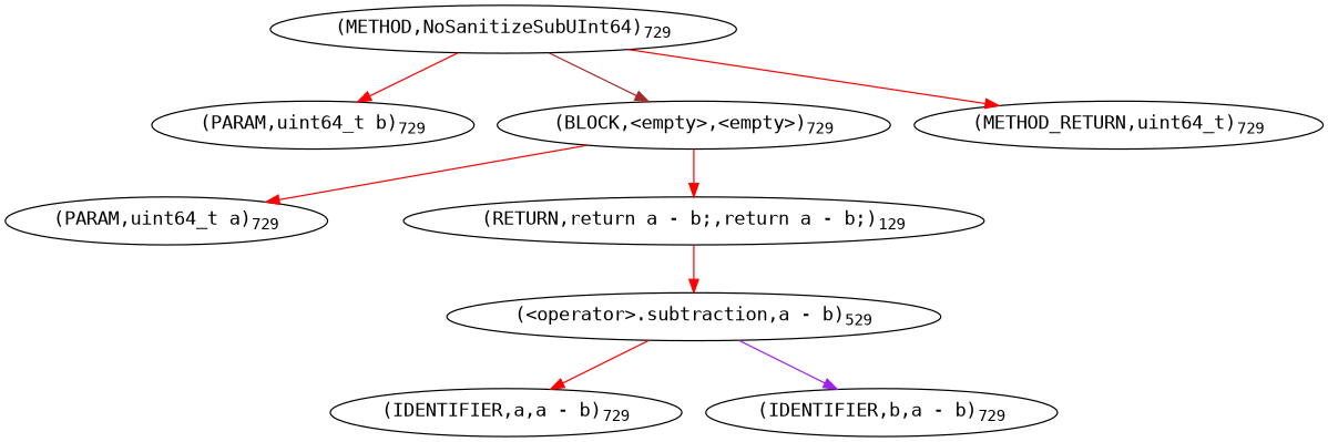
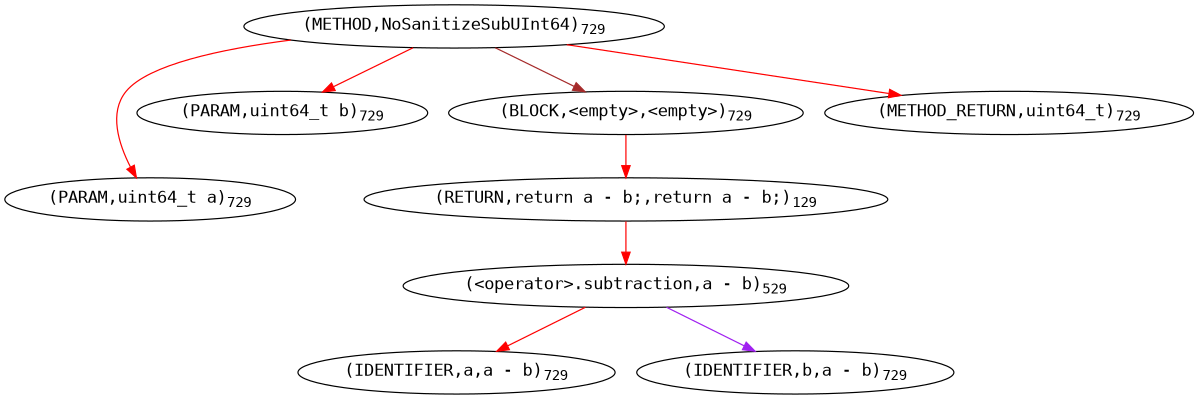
  digraph {
    fontname="DejaVu Sans Mono"
    node [fontname="DejaVu Sans Mono"]
    edge [color=red fontname="DejaVu Sans Mono"]
    n1 [label=<(METHOD,NoSanitizeSubUInt64)<SUB>729</SUB>>]
    n2 [label=<(PARAM,uint64_t a)<SUB>729</SUB>>]
    n3 [label=<(PARAM,uint64_t b)<SUB>729</SUB>>]
    n4 [label=<(BLOCK,&lt;empty&gt;,&lt;empty&gt;)<SUB>729</SUB>>]
    n5 [label=<(METHOD_RETURN,uint64_t)<SUB>729</SUB>>]
    n6 [label=<(RETURN,return a - b;,return a - b;)<SUB>129</SUB>>]
    n7 [label=<(&lt;operator&gt;.subtraction,a - b)<SUB>529</SUB>>]
    n8 [label=<(IDENTIFIER,a,a - b)<SUB>729</SUB>>]
    n9 [label=<(IDENTIFIER,b,a - b)<SUB>729</SUB>>]
-   n4 -> n2
+   n1 -> n2
    n1 -> n3
    n1 -> n4 [color=brown]
    n1 -> n5
    n4 -> n6
    n6 -> n7
    n7 -> n8
    n7 -> n9 [color=purple]
  }
